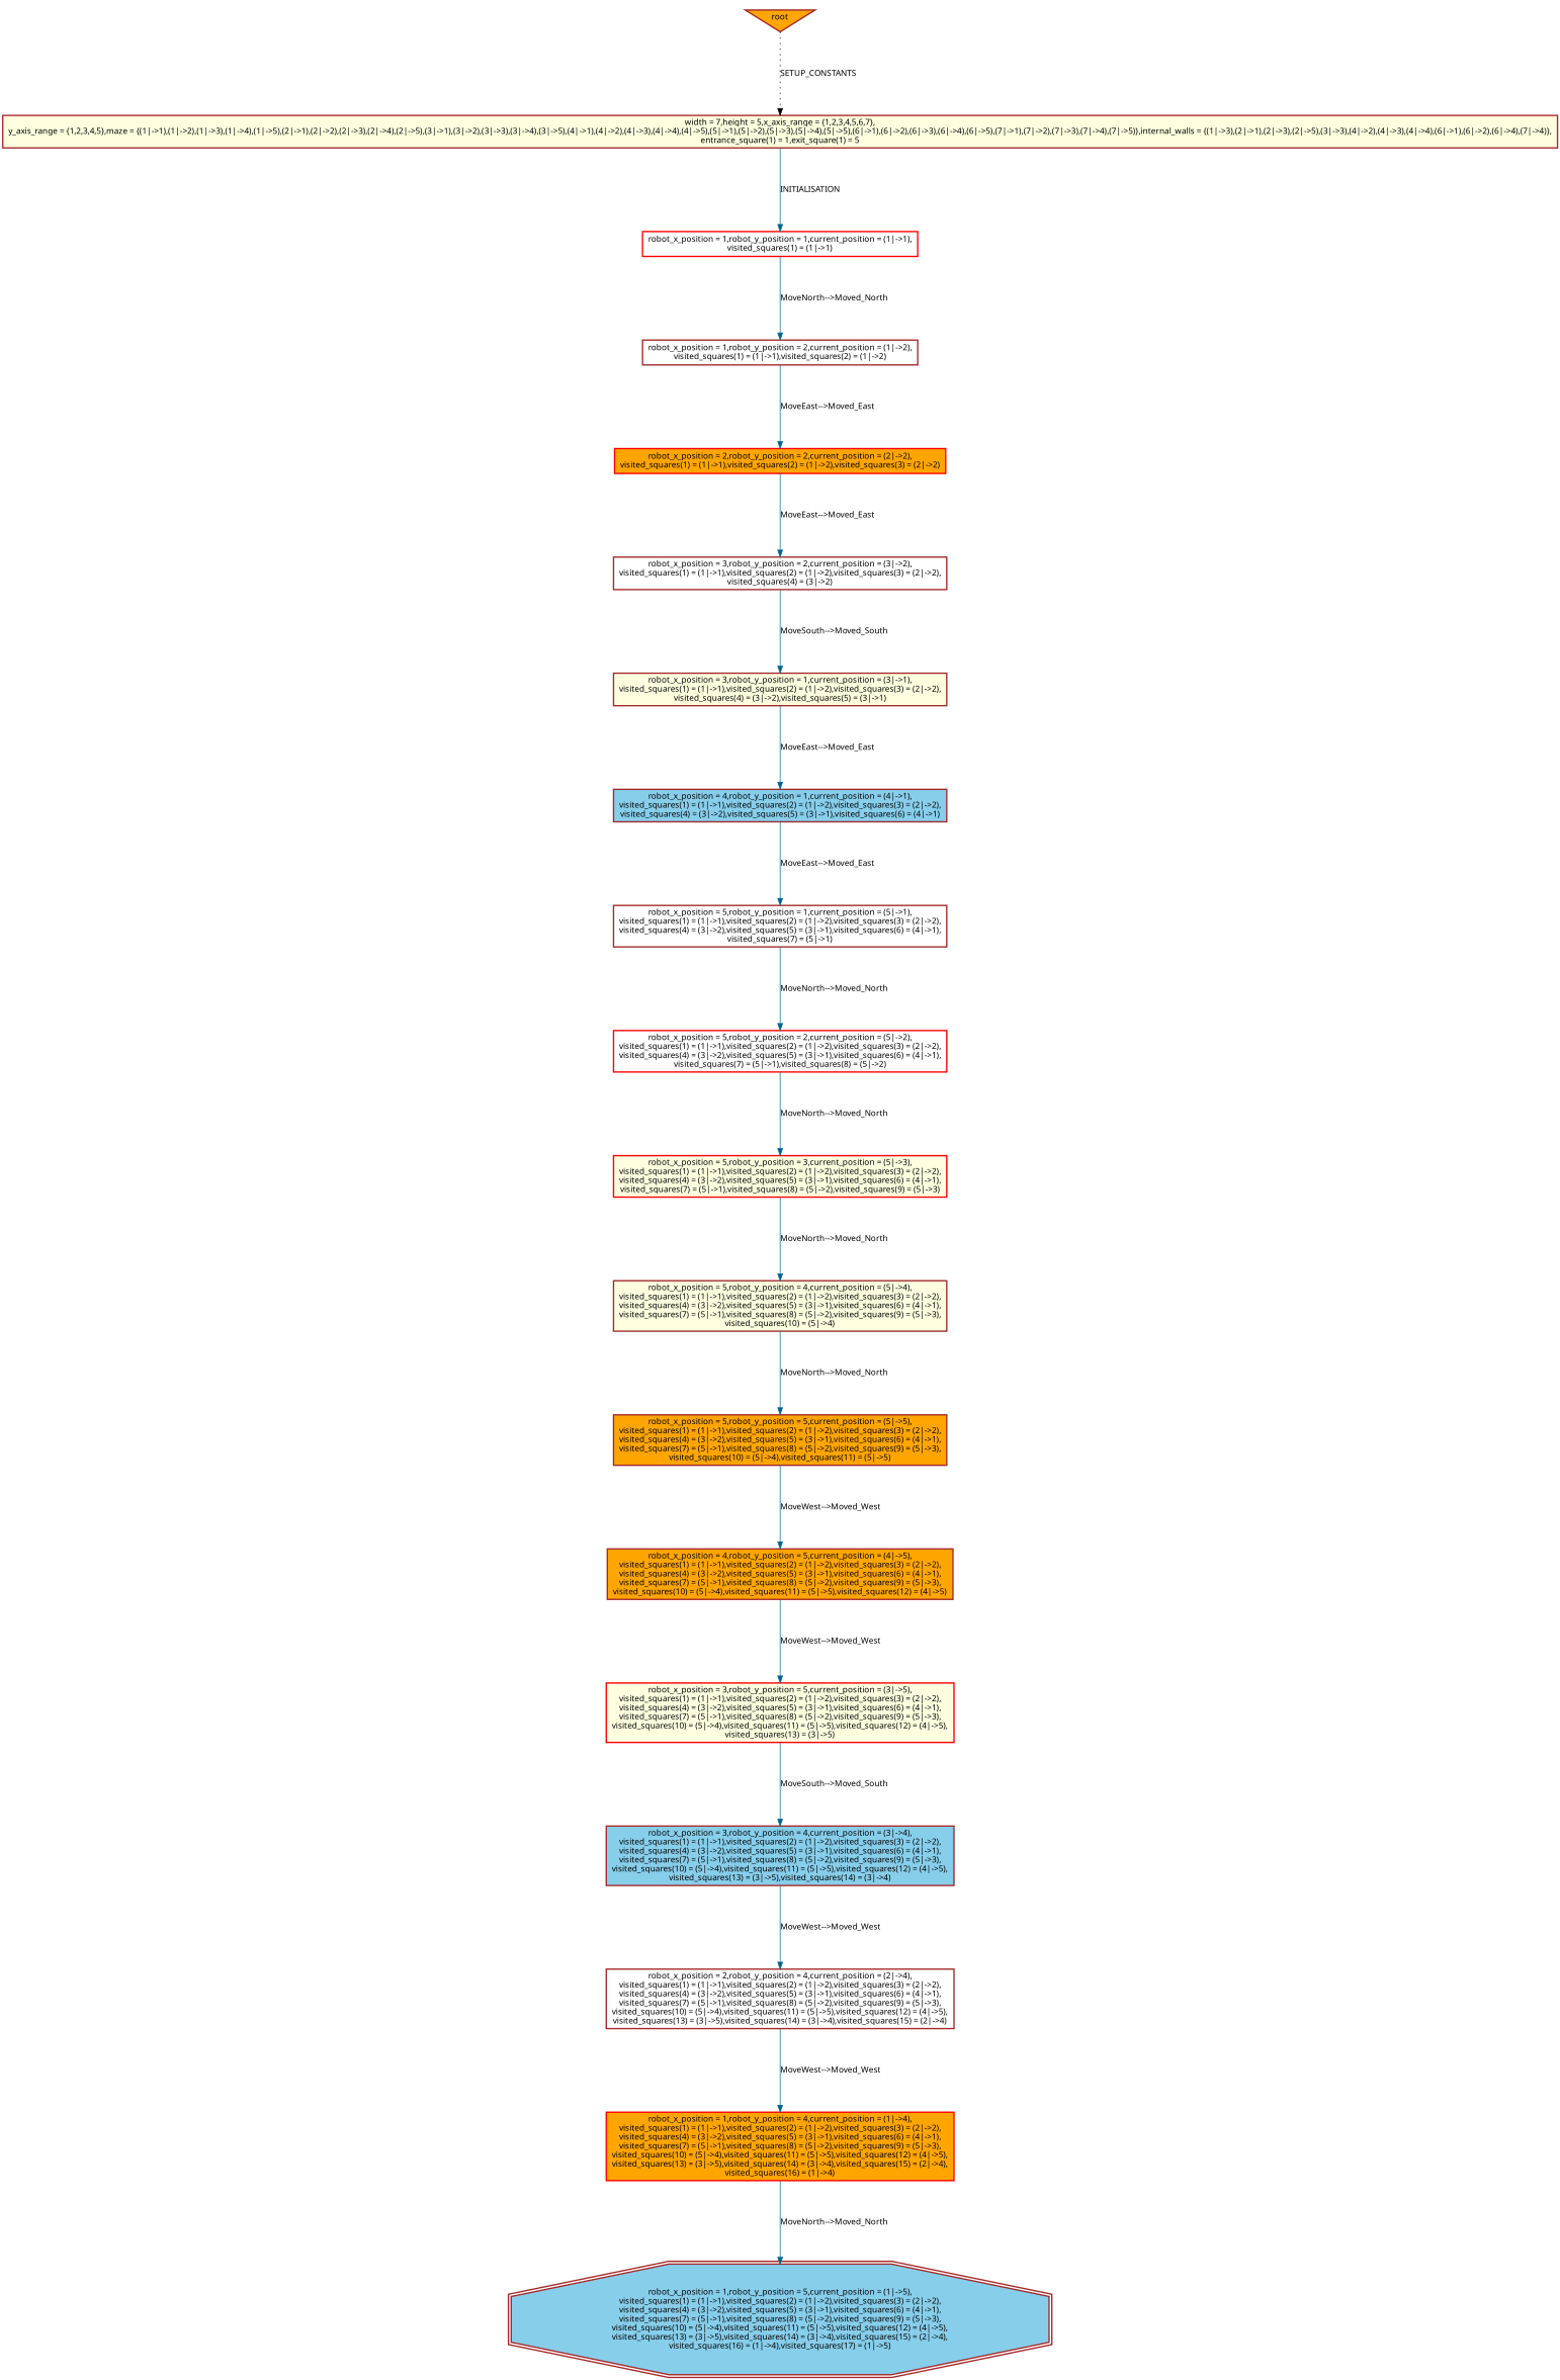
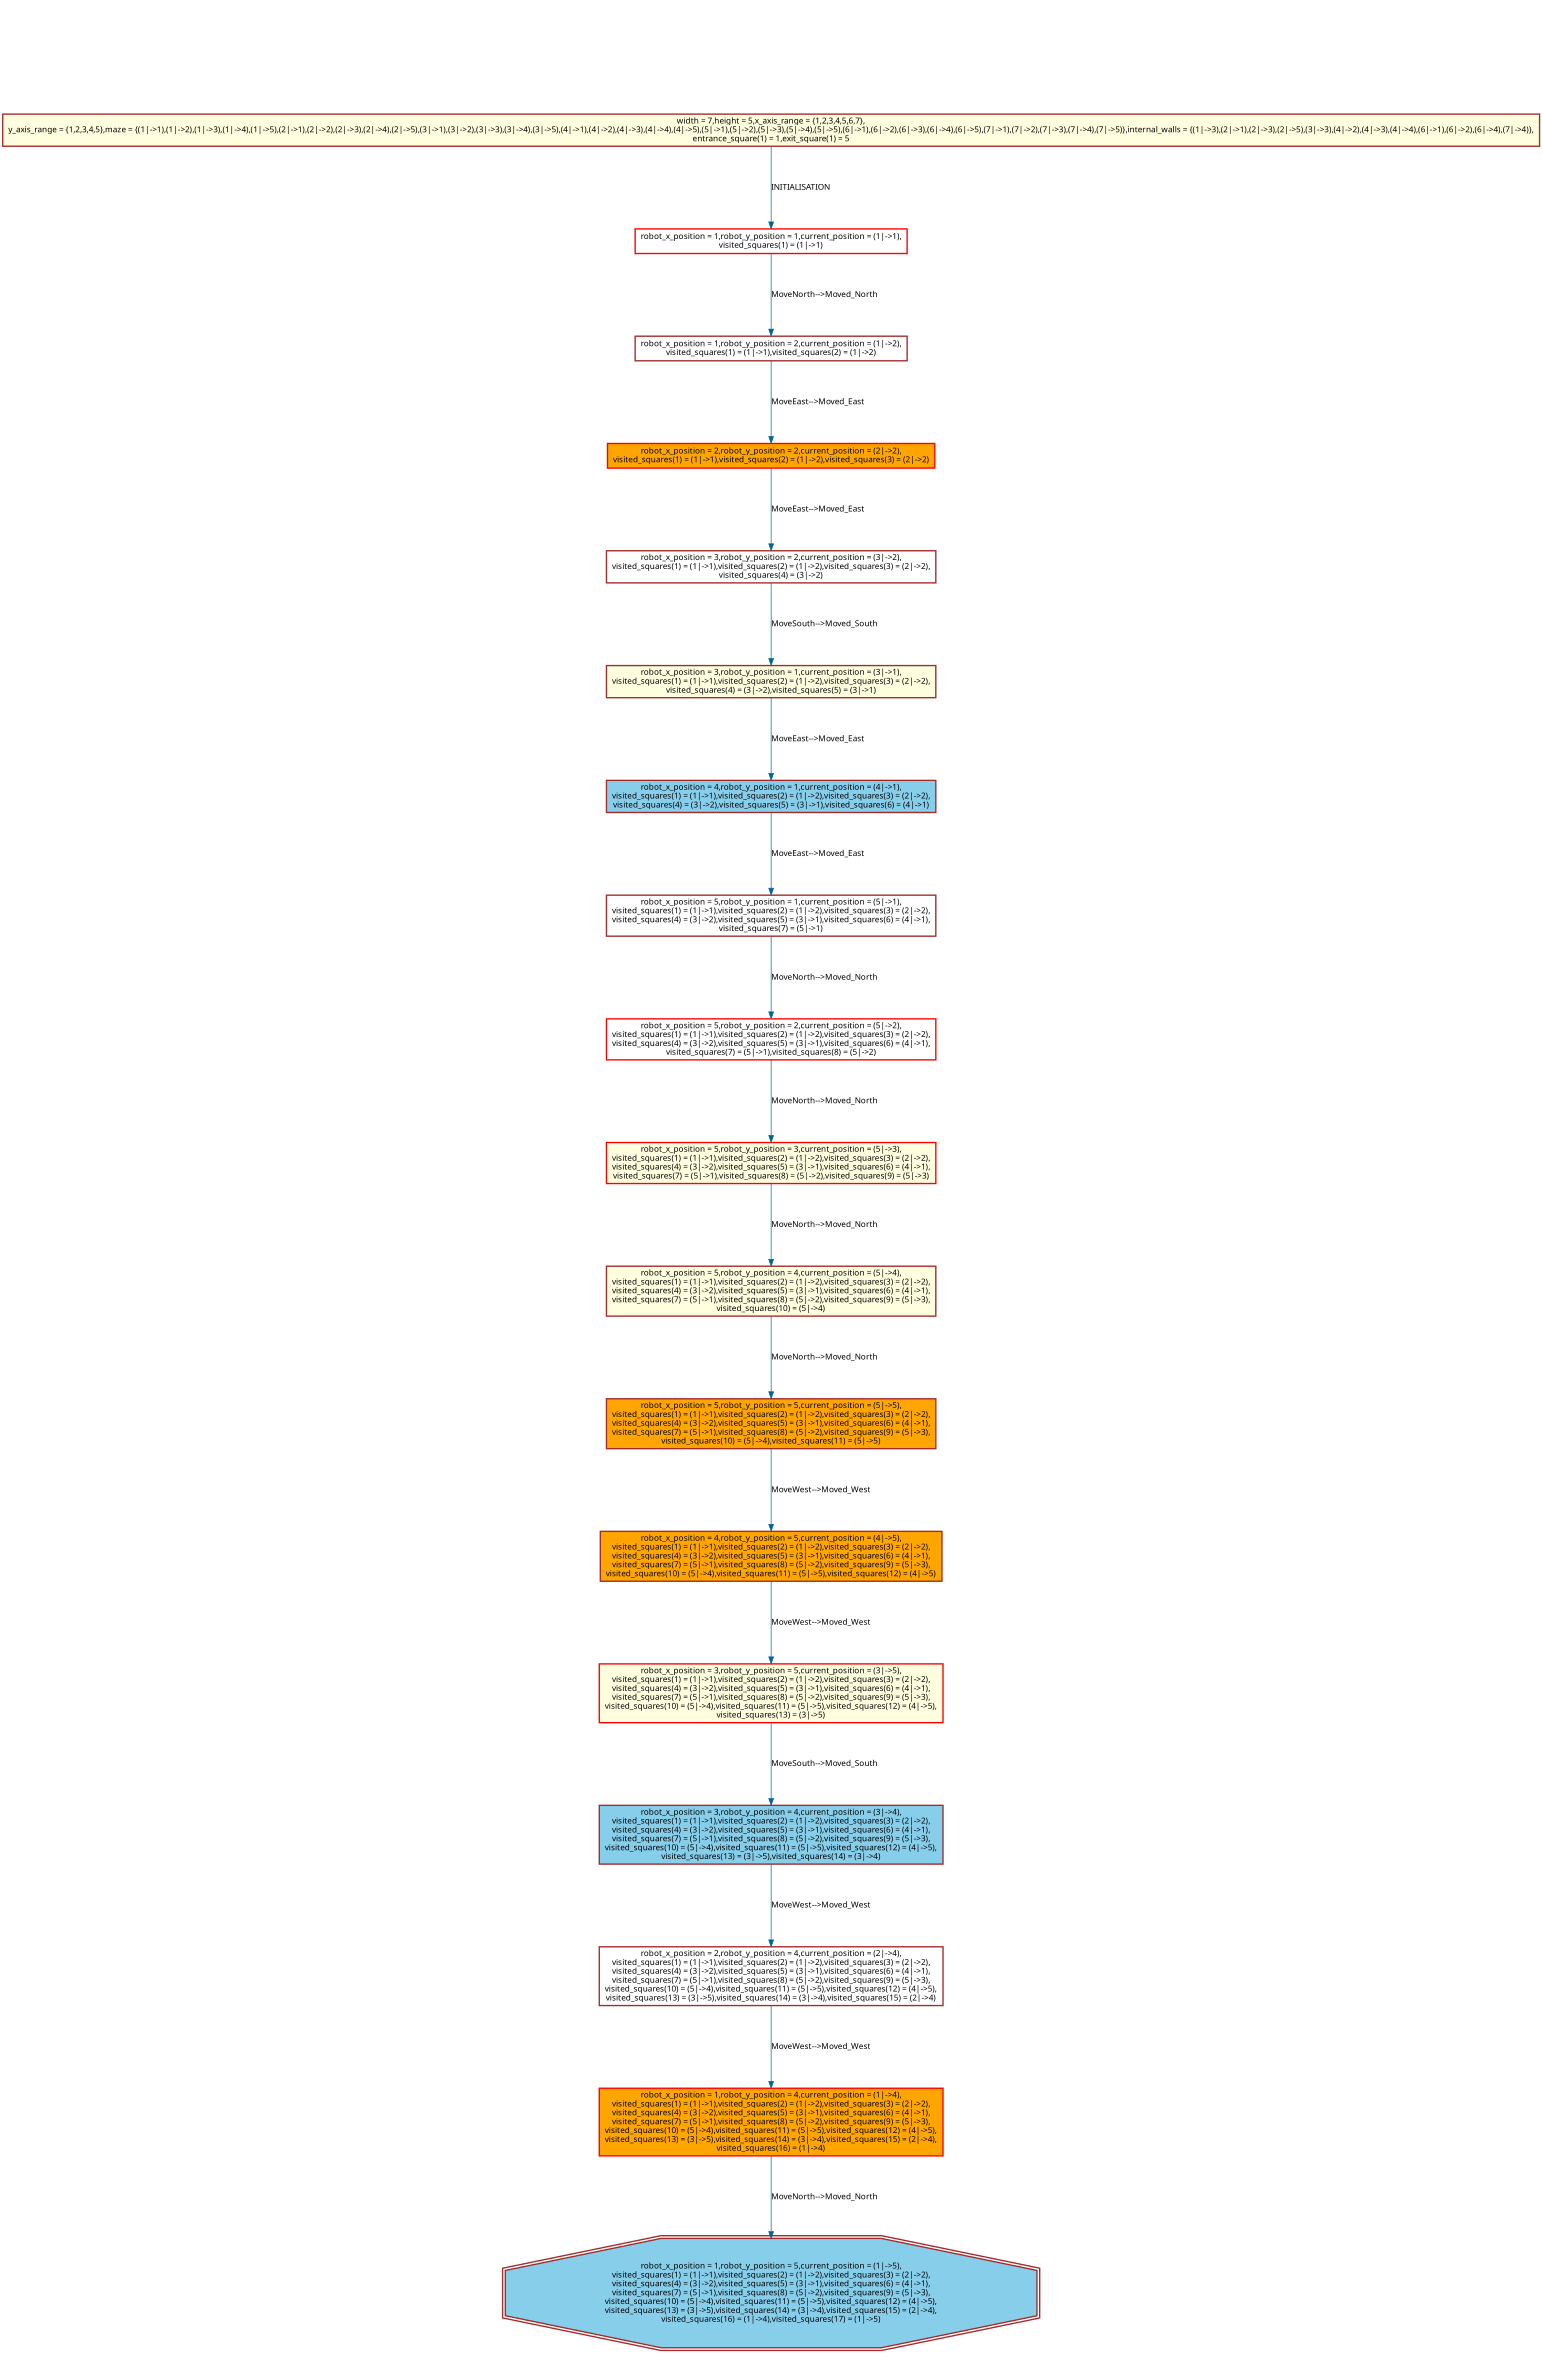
  digraph {
    nodesep=1.5
    ranksep=1.5
    fontname="Noto Sans"
    node [color=brown fontsize=12 penwidth=2 shape=box style=filled fillcolor=white fontname="Noto Sans"]
    edge [color="#006391" fontsize=12 fontname="Noto Sans"]
    n1 [label="width = 7,height = 5,x_axis_range = \{1,2,3,4,5,6,7\},\ny_axis_range = \{1,2,3,4,5\},maze = \{(1\|-\>1),(1\|-\>2),(1\|-\>3),(1\|-\>4),(1\|-\>5),(2\|-\>1),(2\|-\>2),(2\|-\>3),(2\|-\>4),(2\|-\>5),(3\|-\>1),(3\|-\>2),(3\|-\>3),(3\|-\>4),(3\|-\>5),(4\|-\>1),(4\|-\>2),(4\|-\>3),(4\|-\>4),(4\|-\>5),(5\|-\>1),(5\|-\>2),(5\|-\>3),(5\|-\>4),(5\|-\>5),(6\|-\>1),(6\|-\>2),(6\|-\>3),(6\|-\>4),(6\|-\>5),(7\|-\>1),(7\|-\>2),(7\|-\>3),(7\|-\>4),(7\|-\>5)\},internal_walls = \{(1\|-\>3),(2\|-\>1),(2\|-\>3),(2\|-\>5),(3\|-\>3),(4\|-\>2),(4\|-\>3),(4\|-\>4),(6\|-\>1),(6\|-\>2),(6\|-\>4),(7\|-\>4)\},\nentrance_square(1) = 1,exit_square(1) = 5" fillcolor=lightyellow]
    n2 [color=red label="robot_x_position = 1,robot_y_position = 1,current_position = (1\|-\>1),\nvisited_squares(1) = (1\|-\>1)"]
    n3 [label="robot_x_position = 1,robot_y_position = 2,current_position = (1\|-\>2),\nvisited_squares(1) = (1\|-\>1),visited_squares(2) = (1\|-\>2)"]
    n4 [color=red label="robot_x_position = 2,robot_y_position = 2,current_position = (2\|-\>2),\nvisited_squares(1) = (1\|-\>1),visited_squares(2) = (1\|-\>2),visited_squares(3) = (2\|-\>2)" fillcolor=orange]
    n5 [label="robot_x_position = 3,robot_y_position = 2,current_position = (3\|-\>2),\nvisited_squares(1) = (1\|-\>1),visited_squares(2) = (1\|-\>2),visited_squares(3) = (2\|-\>2),\nvisited_squares(4) = (3\|-\>2)"]
    n6 [label="robot_x_position = 3,robot_y_position = 1,current_position = (3\|-\>1),\nvisited_squares(1) = (1\|-\>1),visited_squares(2) = (1\|-\>2),visited_squares(3) = (2\|-\>2),\nvisited_squares(4) = (3\|-\>2),visited_squares(5) = (3\|-\>1)" fillcolor=lightyellow]
    n7 [label="robot_x_position = 4,robot_y_position = 1,current_position = (4\|-\>1),\nvisited_squares(1) = (1\|-\>1),visited_squares(2) = (1\|-\>2),visited_squares(3) = (2\|-\>2),\nvisited_squares(4) = (3\|-\>2),visited_squares(5) = (3\|-\>1),visited_squares(6) = (4\|-\>1)" fillcolor=skyblue]
    n8 [label="robot_x_position = 5,robot_y_position = 1,current_position = (5\|-\>1),\nvisited_squares(1) = (1\|-\>1),visited_squares(2) = (1\|-\>2),visited_squares(3) = (2\|-\>2),\nvisited_squares(4) = (3\|-\>2),visited_squares(5) = (3\|-\>1),visited_squares(6) = (4\|-\>1),\nvisited_squares(7) = (5\|-\>1)"]
    n9 [color=red label="robot_x_position = 5,robot_y_position = 2,current_position = (5\|-\>2),\nvisited_squares(1) = (1\|-\>1),visited_squares(2) = (1\|-\>2),visited_squares(3) = (2\|-\>2),\nvisited_squares(4) = (3\|-\>2),visited_squares(5) = (3\|-\>1),visited_squares(6) = (4\|-\>1),\nvisited_squares(7) = (5\|-\>1),visited_squares(8) = (5\|-\>2)"]
    n10 [color=red label="robot_x_position = 5,robot_y_position = 3,current_position = (5\|-\>3),\nvisited_squares(1) = (1\|-\>1),visited_squares(2) = (1\|-\>2),visited_squares(3) = (2\|-\>2),\nvisited_squares(4) = (3\|-\>2),visited_squares(5) = (3\|-\>1),visited_squares(6) = (4\|-\>1),\nvisited_squares(7) = (5\|-\>1),visited_squares(8) = (5\|-\>2),visited_squares(9) = (5\|-\>3)" fillcolor=lightyellow]
    n11 [label="robot_x_position = 5,robot_y_position = 4,current_position = (5\|-\>4),\nvisited_squares(1) = (1\|-\>1),visited_squares(2) = (1\|-\>2),visited_squares(3) = (2\|-\>2),\nvisited_squares(4) = (3\|-\>2),visited_squares(5) = (3\|-\>1),visited_squares(6) = (4\|-\>1),\nvisited_squares(7) = (5\|-\>1),visited_squares(8) = (5\|-\>2),visited_squares(9) = (5\|-\>3),\nvisited_squares(10) = (5\|-\>4)" fillcolor=lightyellow]
    n12 [label="robot_x_position = 5,robot_y_position = 5,current_position = (5\|-\>5),\nvisited_squares(1) = (1\|-\>1),visited_squares(2) = (1\|-\>2),visited_squares(3) = (2\|-\>2),\nvisited_squares(4) = (3\|-\>2),visited_squares(5) = (3\|-\>1),visited_squares(6) = (4\|-\>1),\nvisited_squares(7) = (5\|-\>1),visited_squares(8) = (5\|-\>2),visited_squares(9) = (5\|-\>3),\nvisited_squares(10) = (5\|-\>4),visited_squares(11) = (5\|-\>5)" fillcolor=orange]
    n13 [label="robot_x_position = 4,robot_y_position = 5,current_position = (4\|-\>5),\nvisited_squares(1) = (1\|-\>1),visited_squares(2) = (1\|-\>2),visited_squares(3) = (2\|-\>2),\nvisited_squares(4) = (3\|-\>2),visited_squares(5) = (3\|-\>1),visited_squares(6) = (4\|-\>1),\nvisited_squares(7) = (5\|-\>1),visited_squares(8) = (5\|-\>2),visited_squares(9) = (5\|-\>3),\nvisited_squares(10) = (5\|-\>4),visited_squares(11) = (5\|-\>5),visited_squares(12) = (4\|-\>5)" fillcolor=orange]
    n14 [color=red label="robot_x_position = 3,robot_y_position = 5,current_position = (3\|-\>5),\nvisited_squares(1) = (1\|-\>1),visited_squares(2) = (1\|-\>2),visited_squares(3) = (2\|-\>2),\nvisited_squares(4) = (3\|-\>2),visited_squares(5) = (3\|-\>1),visited_squares(6) = (4\|-\>1),\nvisited_squares(7) = (5\|-\>1),visited_squares(8) = (5\|-\>2),visited_squares(9) = (5\|-\>3),\nvisited_squares(10) = (5\|-\>4),visited_squares(11) = (5\|-\>5),visited_squares(12) = (4\|-\>5),\nvisited_squares(13) = (3\|-\>5)" fillcolor=lightyellow]
    n15 [label="robot_x_position = 3,robot_y_position = 4,current_position = (3\|-\>4),\nvisited_squares(1) = (1\|-\>1),visited_squares(2) = (1\|-\>2),visited_squares(3) = (2\|-\>2),\nvisited_squares(4) = (3\|-\>2),visited_squares(5) = (3\|-\>1),visited_squares(6) = (4\|-\>1),\nvisited_squares(7) = (5\|-\>1),visited_squares(8) = (5\|-\>2),visited_squares(9) = (5\|-\>3),\nvisited_squares(10) = (5\|-\>4),visited_squares(11) = (5\|-\>5),visited_squares(12) = (4\|-\>5),\nvisited_squares(13) = (3\|-\>5),visited_squares(14) = (3\|-\>4)" fillcolor=skyblue]
    n16 [label="robot_x_position = 2,robot_y_position = 4,current_position = (2\|-\>4),\nvisited_squares(1) = (1\|-\>1),visited_squares(2) = (1\|-\>2),visited_squares(3) = (2\|-\>2),\nvisited_squares(4) = (3\|-\>2),visited_squares(5) = (3\|-\>1),visited_squares(6) = (4\|-\>1),\nvisited_squares(7) = (5\|-\>1),visited_squares(8) = (5\|-\>2),visited_squares(9) = (5\|-\>3),\nvisited_squares(10) = (5\|-\>4),visited_squares(11) = (5\|-\>5),visited_squares(12) = (4\|-\>5),\nvisited_squares(13) = (3\|-\>5),visited_squares(14) = (3\|-\>4),visited_squares(15) = (2\|-\>4)"]
    n17 [color=red label="robot_x_position = 1,robot_y_position = 4,current_position = (1\|-\>4),\nvisited_squares(1) = (1\|-\>1),visited_squares(2) = (1\|-\>2),visited_squares(3) = (2\|-\>2),\nvisited_squares(4) = (3\|-\>2),visited_squares(5) = (3\|-\>1),visited_squares(6) = (4\|-\>1),\nvisited_squares(7) = (5\|-\>1),visited_squares(8) = (5\|-\>2),visited_squares(9) = (5\|-\>3),\nvisited_squares(10) = (5\|-\>4),visited_squares(11) = (5\|-\>5),visited_squares(12) = (4\|-\>5),\nvisited_squares(13) = (3\|-\>5),visited_squares(14) = (3\|-\>4),visited_squares(15) = (2\|-\>4),\nvisited_squares(16) = (1\|-\>4)" fillcolor=orange]
    n18 [label="robot_x_position = 1,robot_y_position = 5,current_position = (1\|-\>5),\nvisited_squares(1) = (1\|-\>1),visited_squares(2) = (1\|-\>2),visited_squares(3) = (2\|-\>2),\nvisited_squares(4) = (3\|-\>2),visited_squares(5) = (3\|-\>1),visited_squares(6) = (4\|-\>1),\nvisited_squares(7) = (5\|-\>1),visited_squares(8) = (5\|-\>2),visited_squares(9) = (5\|-\>3),\nvisited_squares(10) = (5\|-\>4),visited_squares(11) = (5\|-\>5),visited_squares(12) = (4\|-\>5),\nvisited_squares(13) = (3\|-\>5),visited_squares(14) = (3\|-\>4),visited_squares(15) = (2\|-\>4),\nvisited_squares(16) = (1\|-\>4),visited_squares(17) = (1\|-\>5)" shape=doubleoctagon fillcolor=skyblue]
-   n19 [label=root shape=invtriangle fillcolor=orange]
    n1 -> n2 [label=INITIALISATION]
    n2 -> n3 [label="MoveNorth--\>Moved_North"]
    n3 -> n4 [label="MoveEast--\>Moved_East"]
    n4 -> n5 [label="MoveEast--\>Moved_East"]
    n5 -> n6 [label="MoveSouth--\>Moved_South"]
    n6 -> n7 [label="MoveEast--\>Moved_East"]
    n7 -> n8 [label="MoveEast--\>Moved_East"]
    n8 -> n9 [label="MoveNorth--\>Moved_North"]
    n9 -> n10 [label="MoveNorth--\>Moved_North"]
    n10 -> n11 [label="MoveNorth--\>Moved_North"]
    n11 -> n12 [label="MoveNorth--\>Moved_North"]
    n12 -> n13 [label="MoveWest--\>Moved_West"]
    n13 -> n14 [label="MoveWest--\>Moved_West"]
    n14 -> n15 [label="MoveSouth--\>Moved_South"]
    n15 -> n16 [label="MoveWest--\>Moved_West"]
    n16 -> n17 [label="MoveWest--\>Moved_West"]
    n17 -> n18 [label="MoveNorth--\>Moved_North"]
-   n19 -> n1 [color=black label=SETUP_CONSTANTS style=dotted]
  }
